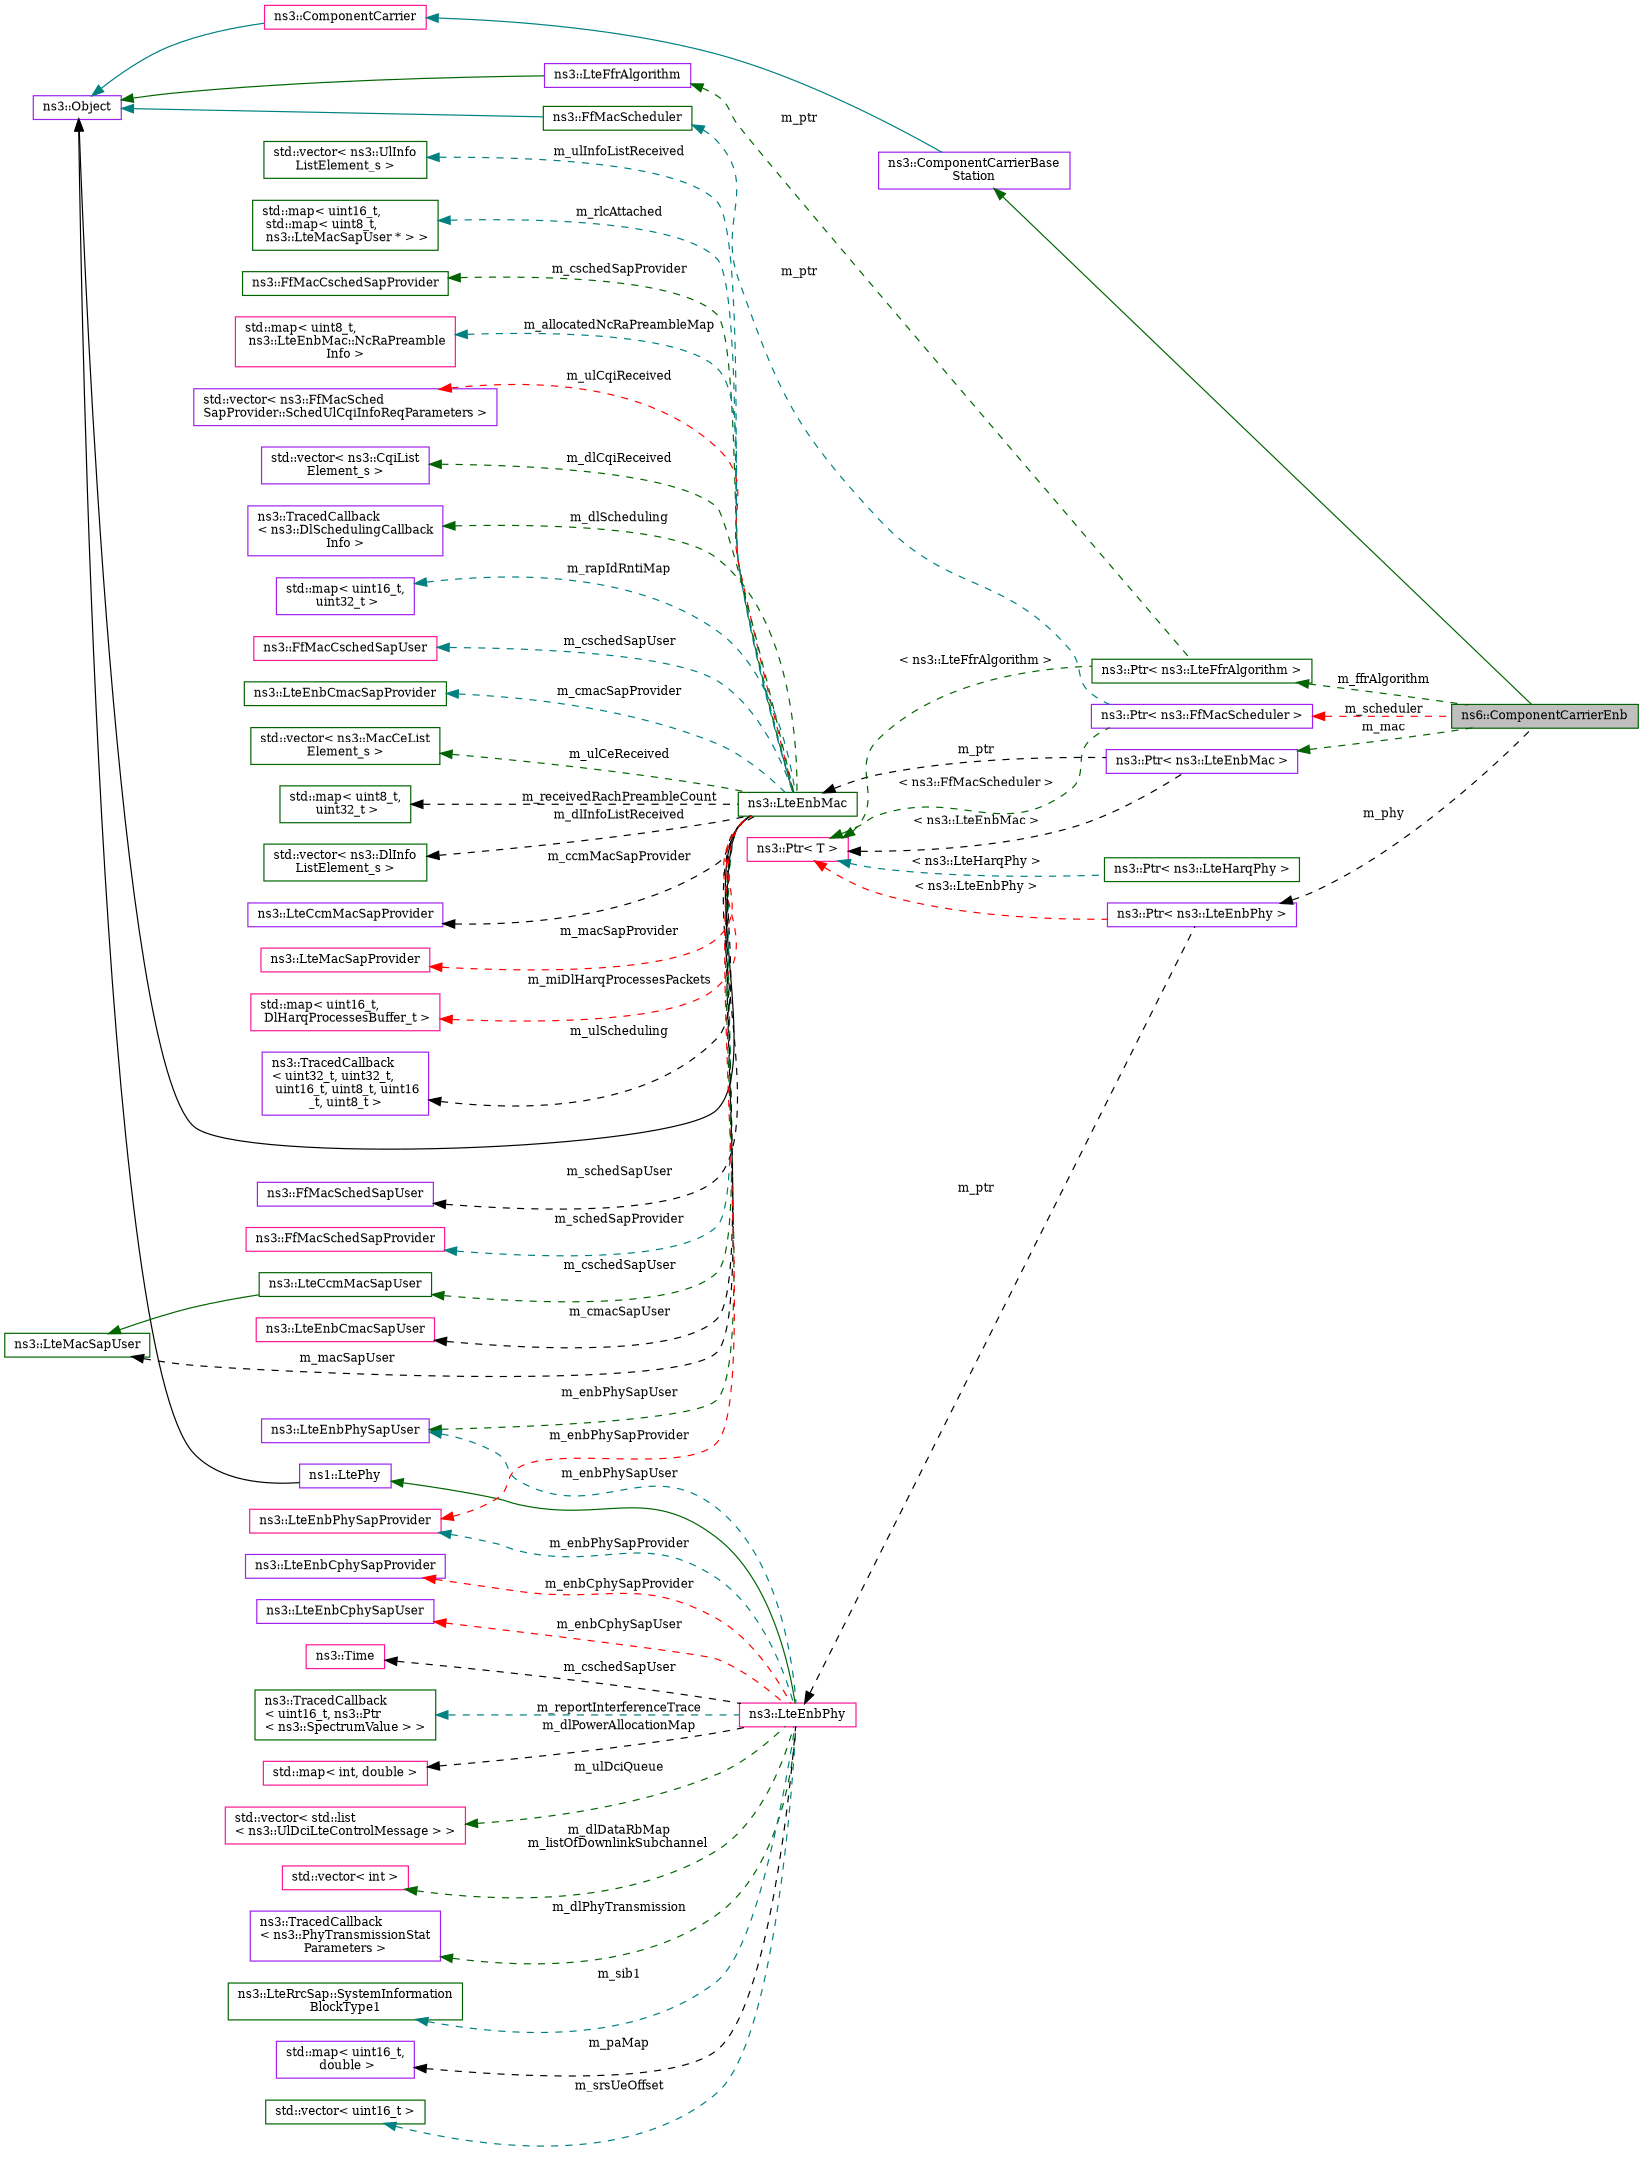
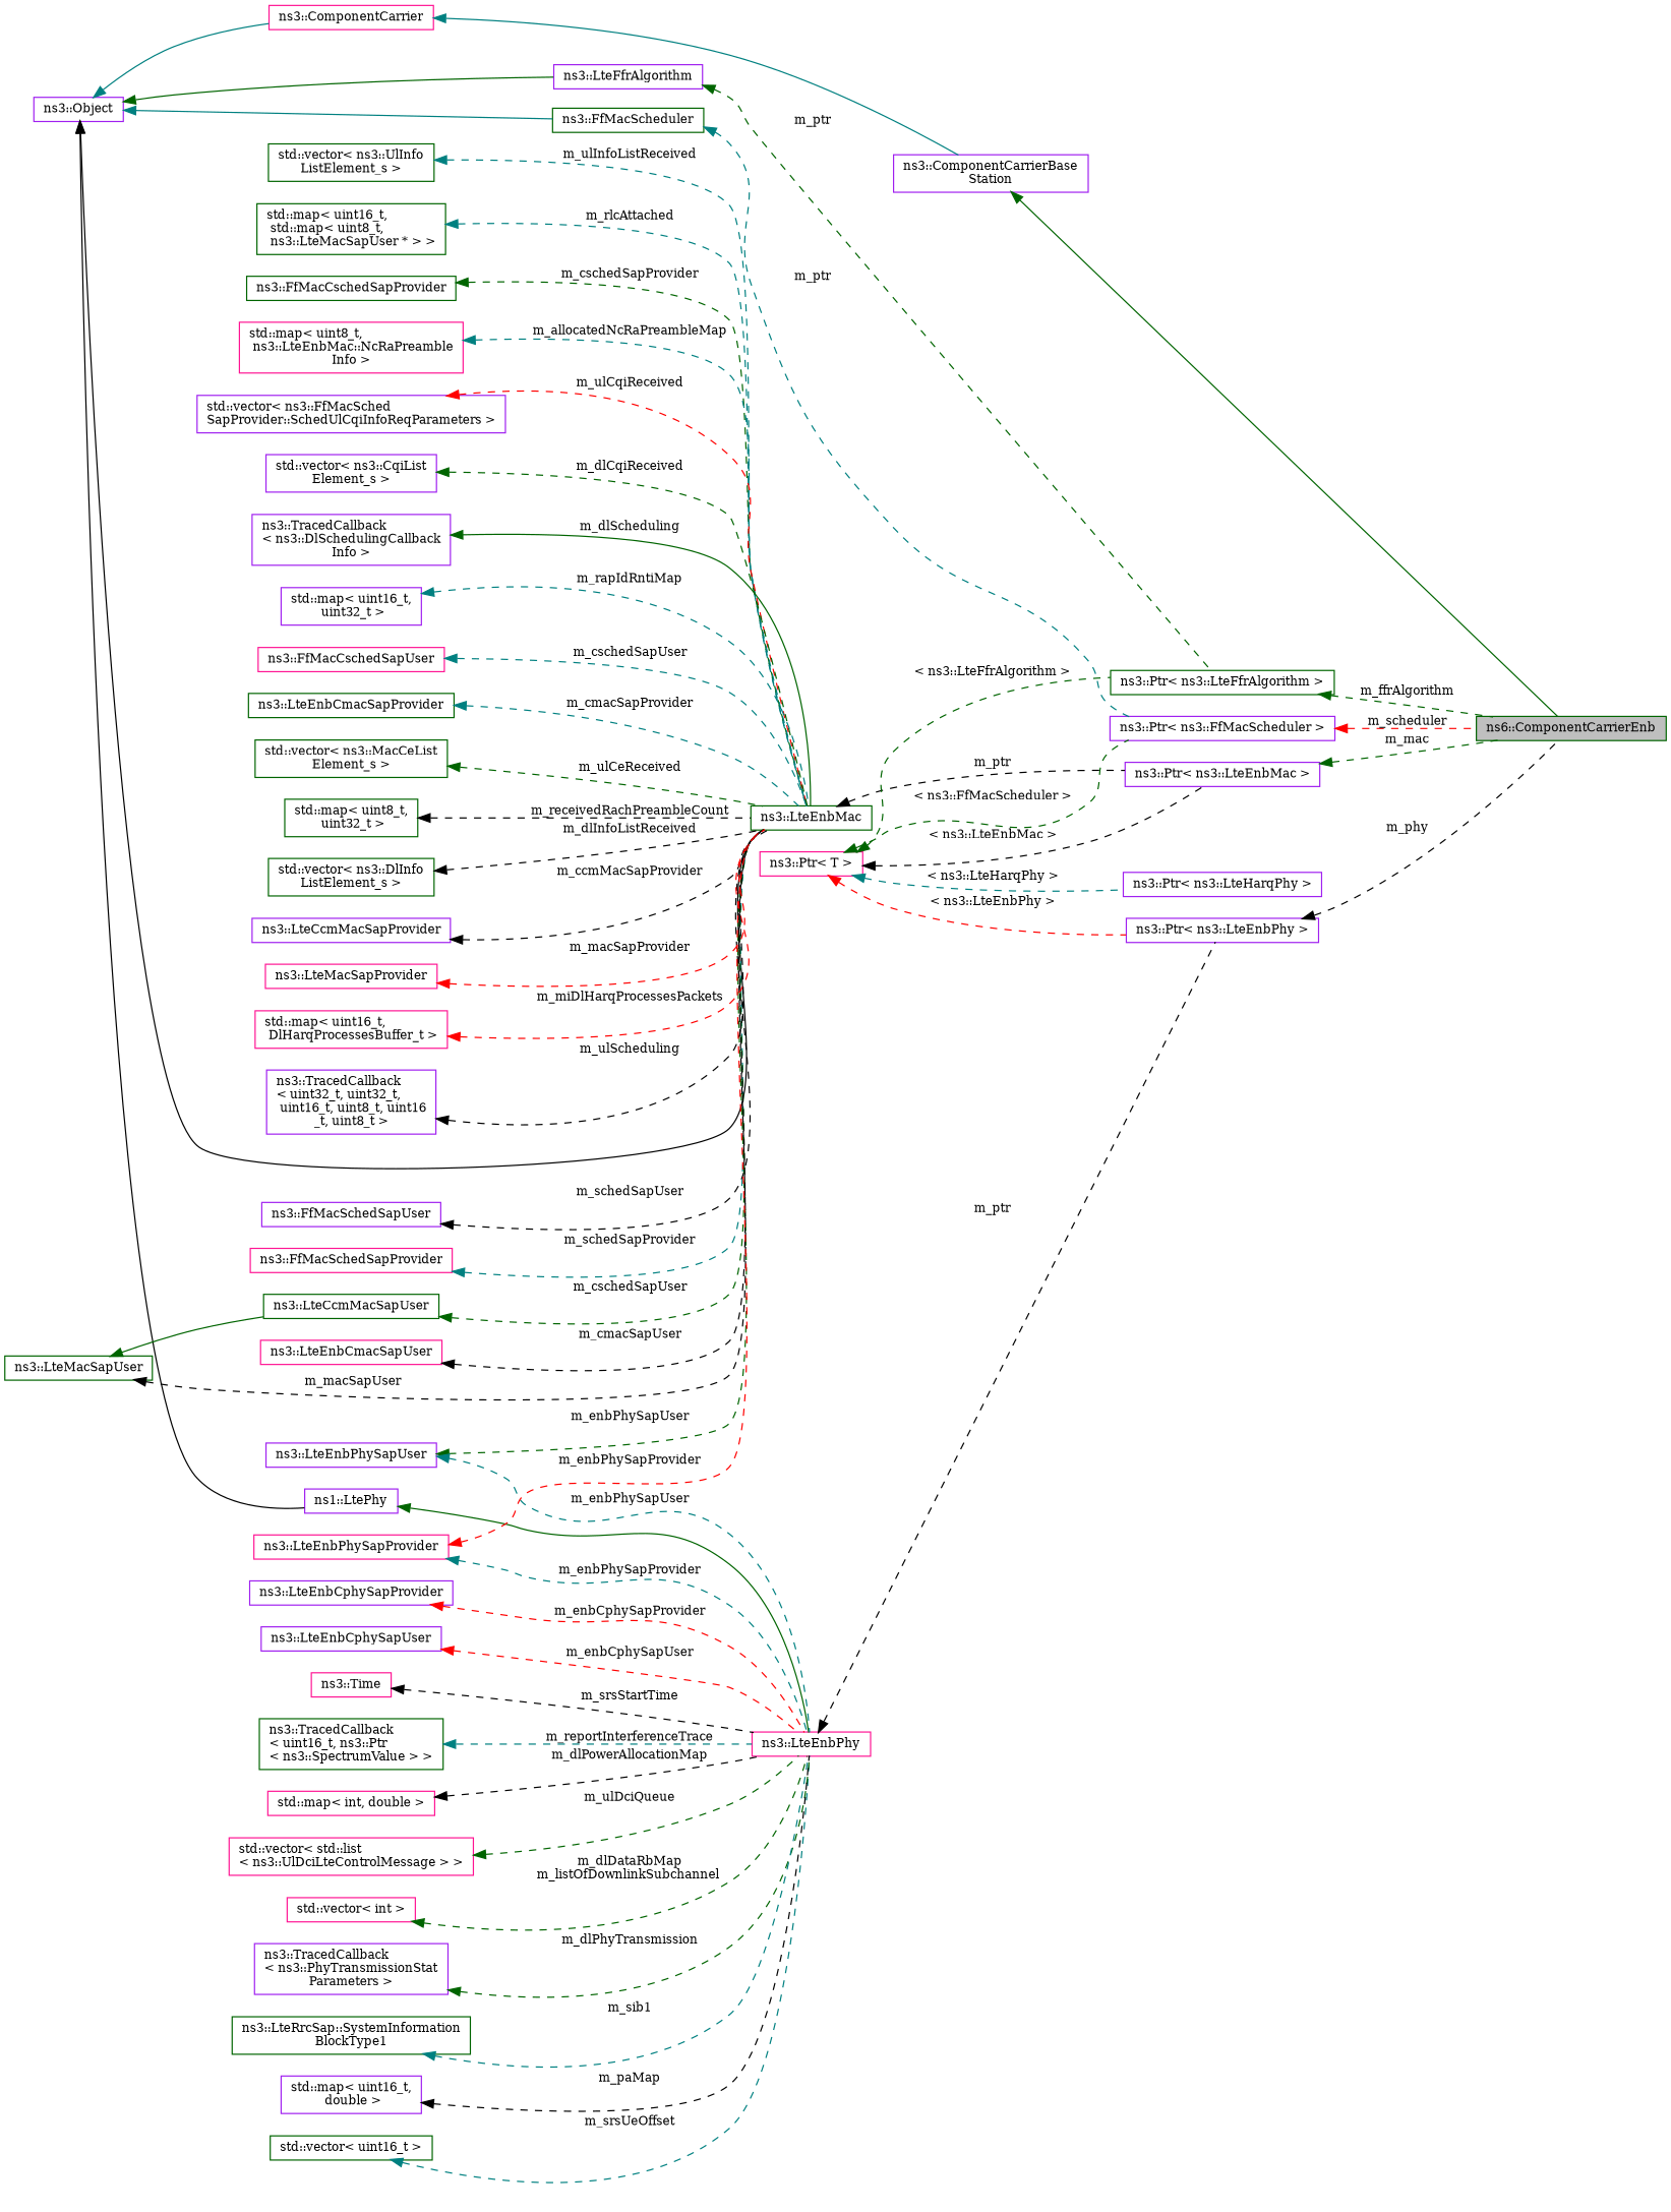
  digraph {
    fontname="DejaVu Serif"
    rankdir=LR
    node [color=purple fillcolor=white fontname="DejaVu Serif" fontsize=10 shape=record style=filled]
    edge [color=darkgreen dir=back fontname="DejaVu Serif" fontsize=10 labelfontname=Helvetica labelfontsize=10 style=dashed]
    n1 [color=darkgreen fillcolor=grey75 fontcolor=black height=0.2 label="ns6::ComponentCarrierEnb" width=0.4]
    n2 [height=0.2 label="ns3::ComponentCarrierBase\lStation" width=0.4]
    n3 [color=deeppink height=0.2 label="ns3::ComponentCarrier" width=0.4]
    n4 [height=0.2 label="ns3::Object" width=0.4]
    n5 [height=0.2 label="ns3::LteFfrAlgorithm" width=0.4]
    n6 [color=darkgreen height=0.2 label="ns3::LteEnbMac" width=0.4]
    n7 [color=darkgreen height=0.2 label="ns3::FfMacScheduler" width=0.4]
    n8 [height=0.2 label="ns1::LtePhy" width=0.4]
    n9 [color=darkgreen height=0.2 label="ns3::Ptr\< ns3::LteFfrAlgorithm \>" width=0.4]
    n10 [height=0.2 label="ns3::Ptr\< ns3::LteEnbMac \>" width=0.4]
    n11 [height=0.2 label="ns3::Ptr\< ns3::FfMacScheduler \>" width=0.4]
    n12 [color=deeppink height=0.2 label="ns3::LteEnbPhy" width=0.4]
    n13 [color=deeppink height=0.2 label="ns3::Ptr\< T \>" width=0.4]
    n14 [height=0.2 label="ns3::Ptr\< ns3::LteEnbPhy \>" width=0.4]
-   n15 [color=darkgreen height=0.2 label="ns3::Ptr\< ns3::LteHarqPhy \>" width=0.4]
+   n15 [height=0.2 label="ns3::Ptr\< ns3::LteHarqPhy \>" width=0.4]
    n16 [height=0.2 label="ns3::FfMacSchedSapUser" width=0.4]
    n17 [color=deeppink height=0.2 label="ns3::FfMacSchedSapProvider" width=0.4]
    n18 [color=darkgreen height=0.2 label="ns3::LteCcmMacSapUser" width=0.4]
    n19 [color=darkgreen height=0.2 label="ns3::LteMacSapUser" width=0.4]
    n20 [height=0.2 label="ns3::LteEnbPhySapUser" width=0.4]
    n21 [color=deeppink height=0.2 label="ns3::LteEnbCmacSapUser" width=0.4]
    n22 [color=darkgreen height=0.2 label="std::vector\< ns3::UlInfo\lListElement_s \>" width=0.4]
    n23 [color=darkgreen height=0.2 label="std::map\< uint16_t,\l std::map\< uint8_t,\l ns3::LteMacSapUser * \> \>" width=0.4]
    n24 [color=darkgreen height=0.2 label="ns3::FfMacCschedSapProvider" width=0.4]
    n25 [color=deeppink height=0.2 label="std::map\< uint8_t,\l ns3::LteEnbMac::NcRaPreamble\lInfo \>" width=0.4]
    n26 [height=0.2 label="std::vector\< ns3::FfMacSched\lSapProvider::SchedUlCqiInfoReqParameters \>" width=0.4]
    n27 [height=0.2 label="std::vector\< ns3::CqiList\lElement_s \>" width=0.4]
    n28 [height=0.2 label="ns3::TracedCallback\l\< ns3::DlSchedulingCallback\lInfo \>" width=0.4]
    n29 [height=0.2 label="std::map\< uint16_t,\l uint32_t \>" width=0.4]
    n30 [color=deeppink height=0.2 label="ns3::FfMacCschedSapUser" width=0.4]
    n31 [color=darkgreen height=0.2 label="ns3::LteEnbCmacSapProvider" width=0.4]
    n32 [color=darkgreen height=0.2 label="std::vector\< ns3::MacCeList\lElement_s \>" width=0.4]
    n33 [color=darkgreen height=0.2 label="std::map\< uint8_t,\l uint32_t \>" width=0.4]
    n34 [color=darkgreen height=0.2 label="std::vector\< ns3::DlInfo\lListElement_s \>" width=0.4]
    n35 [height=0.2 label="ns3::LteCcmMacSapProvider" width=0.4]
    n36 [color=deeppink height=0.2 label="ns3::LteMacSapProvider" width=0.4]
    n37 [color=deeppink height=0.2 label="std::map\< uint16_t,\l DlHarqProcessesBuffer_t \>" width=0.4]
    n38 [height=0.2 label="ns3::TracedCallback\l\< uint32_t, uint32_t,\l uint16_t, uint8_t, uint16\l_t, uint8_t \>" width=0.4]
    n39 [color=deeppink height=0.2 label="ns3::LteEnbPhySapProvider" width=0.4]
    n40 [color=darkgreen height=0.2 label="std::vector\< uint16_t \>" width=0.4]
    n41 [height=0.2 label="ns3::LteEnbCphySapProvider" width=0.4]
    n42 [height=0.2 label="ns3::LteEnbCphySapUser" width=0.4]
    n43 [color=deeppink height=0.2 label="ns3::Time" width=0.4]
    n44 [color=darkgreen height=0.2 label="ns3::TracedCallback\l\< uint16_t, ns3::Ptr\l\< ns3::SpectrumValue \> \>" width=0.4]
    n45 [color=deeppink height=0.2 label="std::map\< int, double \>" width=0.4]
    n46 [color=deeppink height=0.2 label="std::vector\< std::list\l\< ns3::UlDciLteControlMessage \> \>" width=0.4]
    n47 [color=deeppink height=0.2 label="std::vector\< int \>" width=0.4]
    n48 [height=0.2 label="ns3::TracedCallback\l\< ns3::PhyTransmissionStat\lParameters \>" width=0.4]
    n49 [color=darkgreen height=0.2 label="ns3::LteRrcSap::SystemInformation\lBlockType1" width=0.4]
    n50 [height=0.2 label="std::map\< uint16_t,\l double \>" width=0.4]
    n2 -> n1 [style=solid]
    n3 -> n2 [color=teal style=solid]
    n4 -> n3 [color=teal style=solid]
    n4 -> n5 [style=solid]
    n4 -> n6 [color=black style=solid]
    n4 -> n7 [color=teal style=solid]
    n4 -> n8 [color=black style=solid]
    n5 -> n9 [label=" m_ptr"]
    n6 -> n10 [color=black label=" m_ptr"]
    n7 -> n11 [color=teal label=" m_ptr"]
    n8 -> n12 [style=solid]
    n9 -> n1 [label=" m_ffrAlgorithm"]
    n10 -> n1 [label=" m_mac"]
    n11 -> n1 [color=red label=" m_scheduler"]
    n12 -> n14 [color=black label=" m_ptr"]
    n13 -> n9 [label=" \< ns3::LteFfrAlgorithm \>"]
    n13 -> n10 [color=black label=" \< ns3::LteEnbMac \>"]
    n13 -> n11 [label=" \< ns3::FfMacScheduler \>"]
    n13 -> n14 [color=red label=" \< ns3::LteEnbPhy \>"]
    n13 -> n15 [color=teal label=" \< ns3::LteHarqPhy \>"]
    n14 -> n1 [color=black label=" m_phy"]
    n16 -> n6 [color=black label=" m_schedSapUser"]
    n17 -> n6 [color=teal label=" m_schedSapProvider"]
    n18 -> n6 [label=" m_cschedSapUser"]
    n19 -> n6 [color=black label=" m_macSapUser"]
    n19 -> n18 [style=solid]
    n20 -> n6 [label=" m_enbPhySapUser"]
    n20 -> n12 [color=teal label=" m_enbPhySapUser"]
    n21 -> n6 [color=black label=" m_cmacSapUser"]
    n22 -> n6 [color=teal label=" m_ulInfoListReceived"]
    n23 -> n6 [color=teal label=" m_rlcAttached"]
    n24 -> n6 [label=" m_cschedSapProvider"]
    n25 -> n6 [color=teal label=" m_allocatedNcRaPreambleMap"]
    n26 -> n6 [color=red label=" m_ulCqiReceived"]
    n27 -> n6 [label=" m_dlCqiReceived"]
-   n28 -> n6 [label=" m_dlScheduling"]
+   n28 -> n6 [label=" m_dlScheduling" style=solid]
    n29 -> n6 [color=teal label=" m_rapIdRntiMap"]
    n30 -> n6 [color=teal label=" m_cschedSapUser"]
    n31 -> n6 [color=teal label=" m_cmacSapProvider"]
    n32 -> n6 [label=" m_ulCeReceived"]
    n33 -> n6 [color=black label=" m_receivedRachPreambleCount"]
    n34 -> n6 [color=black label=" m_dlInfoListReceived"]
    n35 -> n6 [color=black label=" m_ccmMacSapProvider"]
    n36 -> n6 [color=red label=" m_macSapProvider"]
    n37 -> n6 [color=red label=" m_miDlHarqProcessesPackets"]
    n38 -> n6 [color=black label=" m_ulScheduling"]
    n39 -> n6 [color=red label=" m_enbPhySapProvider"]
    n39 -> n12 [color=teal label=" m_enbPhySapProvider"]
    n40 -> n12 [color=teal label=" m_srsUeOffset"]
    n41 -> n12 [color=red label=" m_enbCphySapProvider"]
    n42 -> n12 [color=red label=" m_enbCphySapUser"]
-   n43 -> n12 [color=black label=" m_cschedSapUser"]
+   n43 -> n12 [color=black label=" m_srsStartTime"]
    n44 -> n12 [color=teal label=" m_reportInterferenceTrace"]
    n45 -> n12 [color=black label=" m_dlPowerAllocationMap"]
    n46 -> n12 [label=" m_ulDciQueue"]
    n47 -> n12 [label=" m_dlDataRbMap\nm_listOfDownlinkSubchannel"]
    n48 -> n12 [label=" m_dlPhyTransmission"]
    n49 -> n12 [color=teal label=" m_sib1"]
    n50 -> n12 [color=black label=" m_paMap"]
  }
